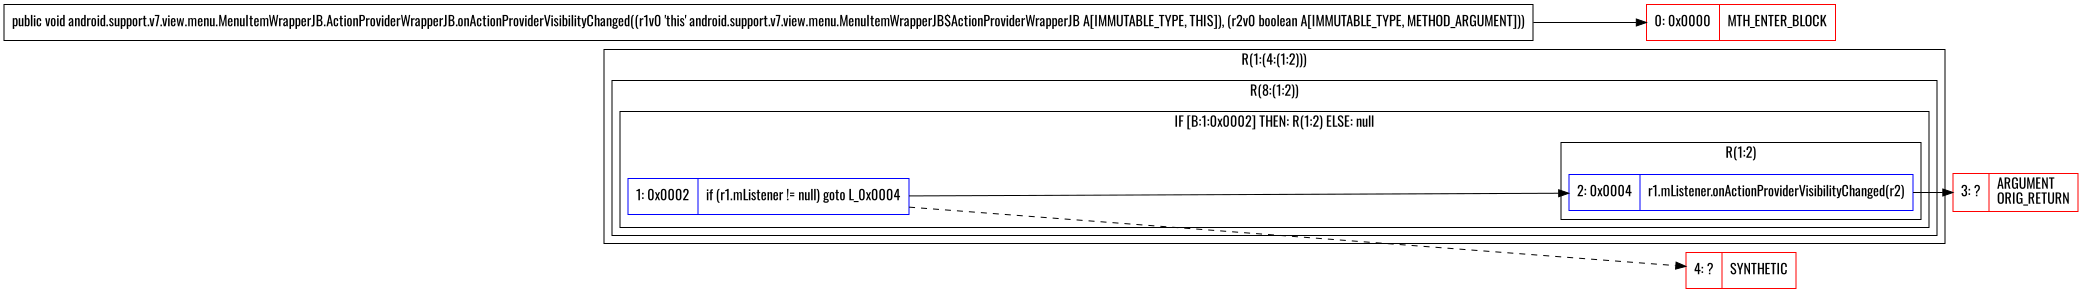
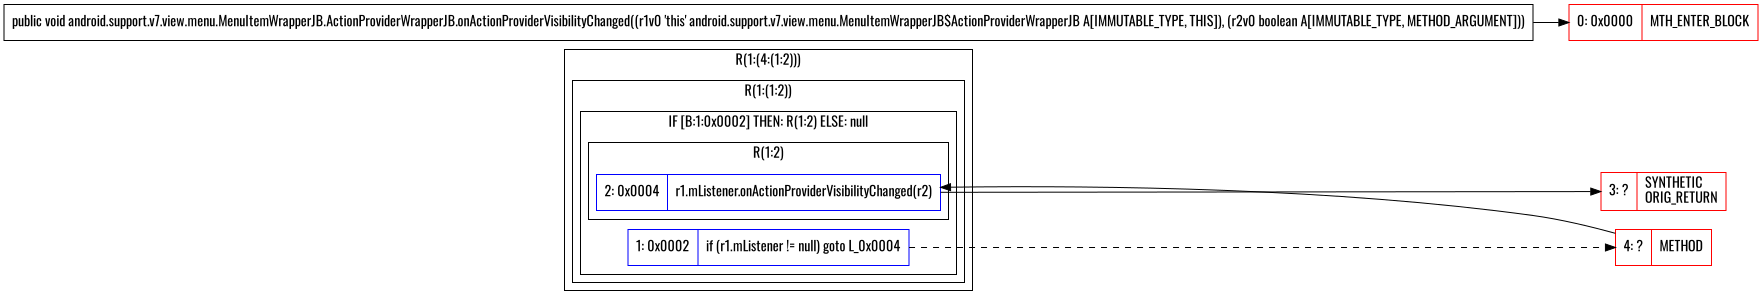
  digraph {
    fontname=Oswald
    rankdir=LR
    node [color=red fontname=Oswald shape=record]
    edge [fontname=Oswald]
    n1 [color=blue label="{2\:\ 0x0004|r1.mListener.onActionProviderVisibilityChanged(r2)\l}"]
    n2 [color=blue label="{1\:\ 0x0002|if (r1.mListener != null) goto L_0x0004\l}"]
-   n3 [label="{3\:\ ?|ARGUMENT\lORIG_RETURN\l}"]
-   n4 [label="{4\:\ ?|SYNTHETIC\l}"]
+   n3 [label="{3\:\ ?|SYNTHETIC\lORIG_RETURN\l}"]
+   n4 [label="{4\:\ ?|METHOD\l}"]
    n5 [label="{0\:\ 0x0000|MTH_ENTER_BLOCK\l}"]
    n6 [label="{public void android.support.v7.view.menu.MenuItemWrapperJB.ActionProviderWrapperJB.onActionProviderVisibilityChanged((r1v0 'this' android.support.v7.view.menu.MenuItemWrapperJB$ActionProviderWrapperJB A[IMMUTABLE_TYPE, THIS]), (r2v0 boolean A[IMMUTABLE_TYPE, METHOD_ARGUMENT])) }" color=""]
    subgraph cluster_1 {
      label="R(1:(4:(1:2)))"
      subgraph cluster_2 {
-       label="R(8:(1:2))"
+       label="R(1:(1:2))"
        subgraph cluster_3 {
          label="IF [B:1:0x0002] THEN: R(1:2) ELSE: null"
          n2
          subgraph cluster_4 {
            label="R(1:2)"
            n1
          }
        }
      }
    }
    n1 -> n3
-   n2 -> n1
+   n4 -> n1
    n2 -> n4 [style=dashed]
    n6 -> n5
  }
